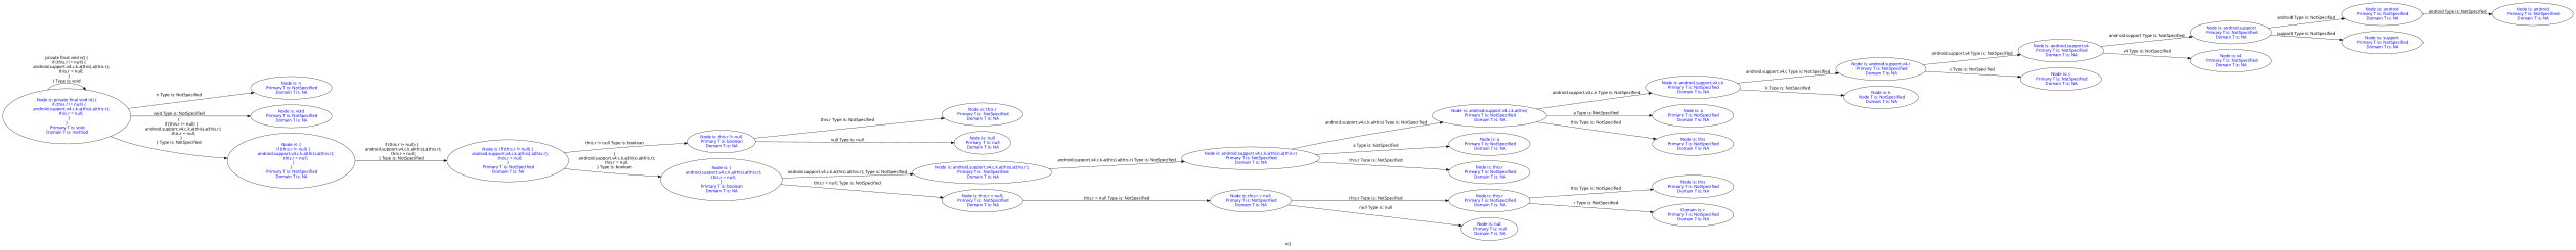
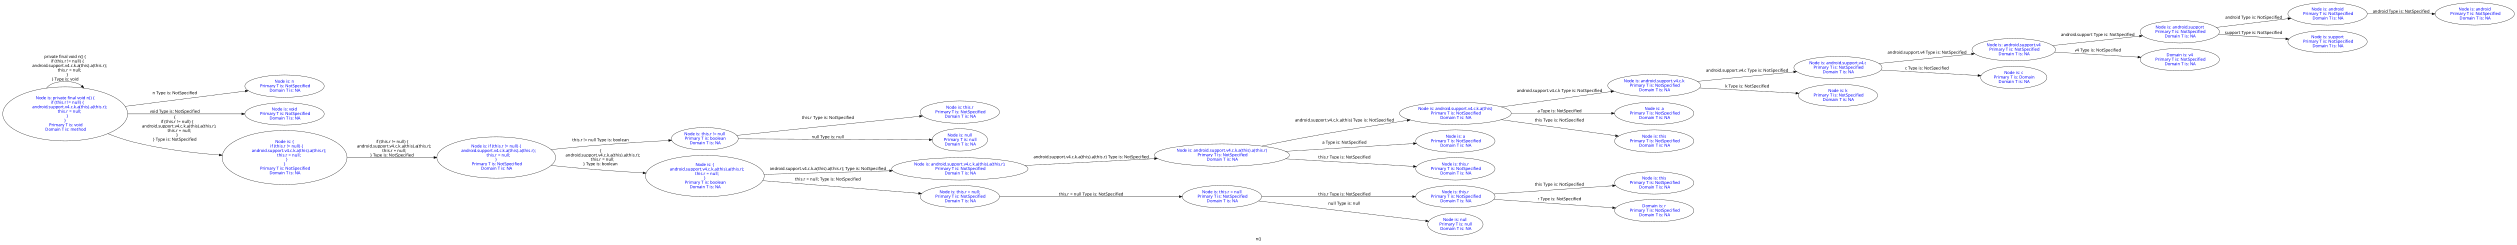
  digraph {
    fontname="Noto Sans"
    label="n()"
    rankdir=LR
    node [fontcolor=blue fontname="Noto Sans"]
    edge [fontname="Noto Sans"]
    n1 [label="Node is: private final void n() {\n    if (this.r != null) {\n        android.support.v4.c.k.a(this).a(this.r);\n        this.r = null;\n    }\n}\n Primary T is: void\n Domain T is: method"]
    n2 [label="Node is: n\n Primary T is: NotSpecified\n Domain T is: NA"]
    n3 [label="Node is: void\n Primary T is: NotSpecified\n Domain T is: NA"]
    n4 [label="Node is: {\n    if (this.r != null) {\n        android.support.v4.c.k.a(this).a(this.r);\n        this.r = null;\n    }\n}\n Primary T is: NotSpecified\n Domain T is: NA"]
    n5 [label="Node is: if (this.r != null) {\n    android.support.v4.c.k.a(this).a(this.r);\n    this.r = null;\n}\n Primary T is: NotSpecified\n Domain T is: NA"]
    n6 [label="Node is: this.r != null\n Primary T is: boolean\n Domain T is: NA"]
    n7 [label="Node is: {\n    android.support.v4.c.k.a(this).a(this.r);\n    this.r = null;\n}\n Primary T is: boolean\n Domain T is: NA"]
    n8 [label="Node is: this.r\n Primary T is: NotSpecified\n Domain T is: NA"]
    n9 [label="Node is: null\n Primary T is: null\n Domain T is: NA"]
    n10 [label="Node is: android.support.v4.c.k.a(this).a(this.r);\n Primary T is: NotSpecified\n Domain T is: NA"]
    n11 [label="Node is: this.r = null;\n Primary T is: NotSpecified\n Domain T is: NA"]
    n12 [label="Node is: this.r\n Primary T is: NotSpecified\n Domain T is: NA"]
    n13 [label="Node is: this\n Primary T is: NotSpecified\n Domain T is: NA"]
    n14 [label="Domain is: r\n Primary T is: NotSpecified\n Domain T is: NA"]
    n15 [label="Node is: android.support.v4.c.k.a(this).a(this.r)\n Primary T is: NotSpecified\n Domain T is: NA"]
    n16 [label="Node is: this.r = null\n Primary T is: NotSpecified\n Domain T is: NA"]
    n17 [label="Node is: android.support.v4.c.k.a(this)\n Primary T is: NotSpecified\n Domain T is: NA"]
    n18 [label="Node is: a\n Primary T is: NotSpecified\n Domain T is: NA"]
    n19 [label="Node is: this.r\n Primary T is: NotSpecified\n Domain T is: NA"]
    n20 [label="Node is: android.support.v4.c.k\n Primary T is: NotSpecified\n Domain T is: NA"]
    n21 [label="Node is: a\n Primary T is: NotSpecified\n Domain T is: NA"]
    n22 [label="Node is: this\n Primary T is: NotSpecified\n Domain T is: NA"]
    n23 [label="Node is: android.support.v4.c\n Primary T is: NotSpecified\n Domain T is: NA"]
-   n24 [label="Node is: k\n Node T is: NotSpecified\n Domain T is: NA"]
+   n24 [label="Node is: k\n Primary T is: NotSpecified\n Domain T is: NA"]
    n25 [label="Node is: android.support.v4\n Primary T is: NotSpecified\n Domain T is: NA"]
-   n26 [label="Node is: c\n Primary T is: NotSpecified\n Domain T is: NA"]
+   n26 [label="Node is: c\n Primary T is: Domain\n Domain T is: NA"]
    n27 [label="Node is: android.support\n Primary T is: NotSpecified\n Domain T is: NA"]
-   n28 [label="Node is: v4\n Primary T is: NotSpecified\n Domain T is: NA"]
+   n28 [label="Domain is: v4\n Primary T is: NotSpecified\n Domain T is: NA"]
    n29 [label="Node is: android\n Primary T is: NotSpecified\n Domain T is: NA"]
    n30 [label="Node is: support\n Primary T is: NotSpecified\n Domain T is: NA"]
    n31 [label="Node is: android\n Primary T is: NotSpecified\n Domain T is: NA"]
    n32 [label="Node is: null\n Primary T is: null\n Domain T is: NA"]
    subgraph sub_1 {
    }
    n1 -> n1 [label="private final void n() {\n    if (this.r != null) {\n        android.support.v4.c.k.a(this).a(this.r);\n        this.r = null;\n    }\n} Type is: void"]
    n1 -> n2 [label="n Type is: NotSpecified"]
    n1 -> n3 [label="void Type is: NotSpecified"]
    n1 -> n4 [label="{\n    if (this.r != null) {\n        android.support.v4.c.k.a(this).a(this.r);\n        this.r = null;\n    }\n} Type is: NotSpecified"]
    n4 -> n5 [label="if (this.r != null) {\n    android.support.v4.c.k.a(this).a(this.r);\n    this.r = null;\n} Type is: NotSpecified"]
    n5 -> n6 [label="this.r != null Type is: boolean"]
    n5 -> n7 [label="{\n    android.support.v4.c.k.a(this).a(this.r);\n    this.r = null;\n} Type is: boolean"]
    n6 -> n8 [label="this.r Type is: NotSpecified"]
    n6 -> n9 [label="null Type is: null"]
    n7 -> n10 [label="android.support.v4.c.k.a(this).a(this.r); Type is: NotSpecified"]
    n7 -> n11 [label="this.r = null; Type is: NotSpecified"]
    n10 -> n15 [label="android.support.v4.c.k.a(this).a(this.r) Type is: NotSpecified"]
    n11 -> n16 [label="this.r = null Type is: NotSpecified"]
    n12 -> n13 [label="this Type is: NotSpecified"]
    n12 -> n14 [label="r Type is: NotSpecified"]
    n15 -> n17 [label="android.support.v4.c.k.a(this) Type is: NotSpecified"]
    n15 -> n18 [label="a Type is: NotSpecified"]
    n15 -> n19 [label="this.r Type is: NotSpecified"]
    n16 -> n12 [label="this.r Type is: NotSpecified"]
    n16 -> n32 [label="null Type is: null"]
    n17 -> n20 [label="android.support.v4.c.k Type is: NotSpecified"]
    n17 -> n21 [label="a Type is: NotSpecified"]
    n17 -> n22 [label="this Type is: NotSpecified"]
    n20 -> n23 [label="android.support.v4.c Type is: NotSpecified"]
    n20 -> n24 [label="k Type is: NotSpecified"]
    n23 -> n25 [label="android.support.v4 Type is: NotSpecified"]
    n23 -> n26 [label="c Type is: NotSpecified"]
    n25 -> n27 [label="android.support Type is: NotSpecified"]
    n25 -> n28 [label="v4 Type is: NotSpecified"]
    n27 -> n29 [label="android Type is: NotSpecified"]
    n27 -> n30 [label="support Type is: NotSpecified"]
    n29 -> n31 [label="android Type is: NotSpecified"]
  }
